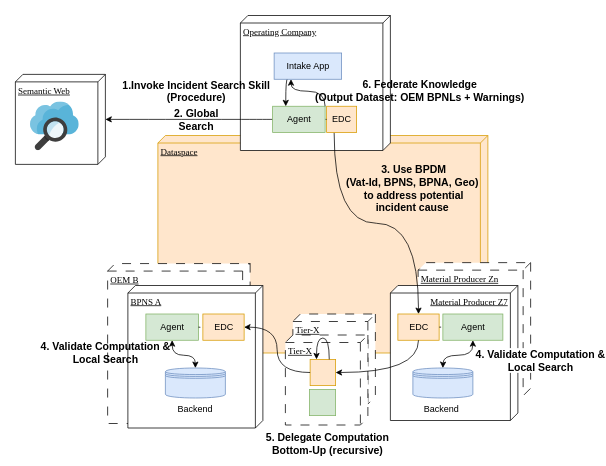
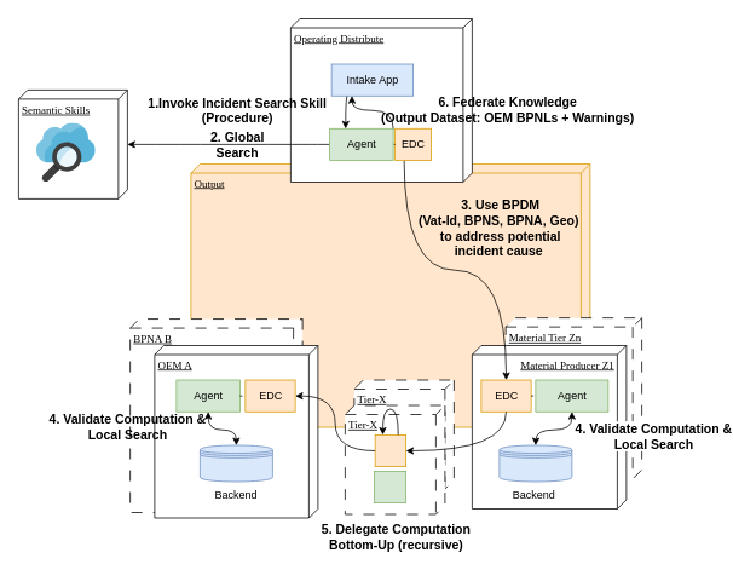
  <mxCell id="0" />
  <mxCell id="1" parent="0" />
  <mxCell id="2" value="2. Distribute/Delegate&lt;br&gt;Sub-Skills" style="edgeStyle=orthogonalEdgeStyle;curved=1;rounded=0;orthogonalLoop=1;jettySize=auto;html=1;exitX=0.25;exitY=1;exitDx=0;exitDy=0;entryX=0.5;entryY=0;entryDx=0;entryDy=0;startArrow=classic;startFill=1;fontSize=14;fontStyle=1;labelBackgroundColor=none;" parent="1" source="16" target="23" edge="1"><mxGeometry x="0.109" y="-47" relative="1" as="geometry"><mxPoint as="offset" /></mxGeometry></mxCell>
- <mxCell id="3" value="Dataspace" style="verticalAlign=top;align=left;spacingTop=8;spacingLeft=2;spacingRight=12;shape=cube;size=10;direction=south;fontStyle=4;html=1;rounded=0;shadow=0;comic=0;labelBackgroundColor=none;strokeWidth=1;fontFamily=Verdana;fontSize=12;fillColor=#ffe6cc;strokeColor=#d79b00;" parent="1" vertex="1"><mxGeometry x="210" y="180" width="440" height="290" as="geometry" /></mxCell>
+ <mxCell id="3" value="Output" style="verticalAlign=top;align=left;spacingTop=8;spacingLeft=2;spacingRight=12;shape=cube;size=10;direction=south;fontStyle=4;html=1;rounded=0;shadow=0;comic=0;labelBackgroundColor=none;strokeWidth=1;fontFamily=Verdana;fontSize=12;fillColor=#ffe6cc;strokeColor=#d79b00;" parent="1" vertex="1"><mxGeometry x="210" y="180" width="440" height="290" as="geometry" /></mxCell>
  <mxCell id="4" value="Tier-X" style="verticalAlign=top;align=left;spacingTop=8;spacingLeft=2;spacingRight=12;shape=cube;size=10;direction=south;fontStyle=4;html=1;rounded=0;shadow=0;comic=0;labelBackgroundColor=none;strokeWidth=1;fontFamily=Verdana;fontSize=12;dashed=1;dashPattern=12 12;" vertex="1" parent="1"><mxGeometry x="390" y="418" width="110" height="120" as="geometry" /></mxCell>
- <mxCell id="5" value="OEM B" style="verticalAlign=top;align=left;spacingTop=8;spacingLeft=2;spacingRight=12;shape=cube;size=10;direction=south;fontStyle=4;html=1;rounded=0;shadow=0;comic=0;labelBackgroundColor=none;strokeWidth=1;fontFamily=Verdana;fontSize=12;dashed=1;dashPattern=12 12;" parent="1" vertex="1"><mxGeometry x="143" y="350.75" width="190" height="213.25" as="geometry" /></mxCell>
- <mxCell id="6" value="Material Producer Zn" style="verticalAlign=top;align=left;spacingTop=8;spacingLeft=2;spacingRight=12;shape=cube;size=10;direction=south;fontStyle=4;html=1;rounded=0;shadow=0;comic=0;labelBackgroundColor=none;strokeWidth=1;fontFamily=Verdana;fontSize=12;dashed=1;dashPattern=12 12;" parent="1" vertex="1"><mxGeometry x="557" y="349.5" width="150" height="177.5" as="geometry" /></mxCell>
- <mxCell id="7" value="Operating Company" style="verticalAlign=top;align=left;spacingTop=8;spacingLeft=2;spacingRight=12;shape=cube;size=10;direction=south;fontStyle=4;html=1;rounded=0;shadow=0;comic=0;labelBackgroundColor=none;strokeWidth=1;fontFamily=Verdana;fontSize=12" parent="1" vertex="1"><mxGeometry x="320" y="20" width="200" height="180" as="geometry" /></mxCell>
- <mxCell id="8" value="Material Producer Z7" style="verticalAlign=top;align=right;spacingTop=8;spacingLeft=2;spacingRight=12;shape=cube;size=10;direction=south;fontStyle=4;html=1;rounded=0;shadow=0;comic=0;labelBackgroundColor=none;strokeWidth=1;fontFamily=Verdana;fontSize=12" parent="1" vertex="1"><mxGeometry x="520" y="380" width="170" height="180" as="geometry" /></mxCell>
- <mxCell id="9" value="BPNS A" style="verticalAlign=top;align=left;spacingTop=8;spacingLeft=2;spacingRight=12;shape=cube;size=10;direction=south;fontStyle=4;html=1;rounded=0;shadow=0;comic=0;labelBackgroundColor=none;strokeWidth=1;fontFamily=Verdana;fontSize=12" parent="1" vertex="1"><mxGeometry x="170" y="380" width="180" height="190" as="geometry" /></mxCell>
+ <mxCell id="5" value="BPNA B" style="verticalAlign=top;align=left;spacingTop=8;spacingLeft=2;spacingRight=12;shape=cube;size=10;direction=south;fontStyle=4;html=1;rounded=0;shadow=0;comic=0;labelBackgroundColor=none;strokeWidth=1;fontFamily=Verdana;fontSize=12;dashed=1;dashPattern=12 12;" parent="1" vertex="1"><mxGeometry x="143" y="350.75" width="190" height="213.25" as="geometry" /></mxCell>
+ <mxCell id="6" value="Material Tier Zn" style="verticalAlign=top;align=left;spacingTop=8;spacingLeft=2;spacingRight=12;shape=cube;size=10;direction=south;fontStyle=4;html=1;rounded=0;shadow=0;comic=0;labelBackgroundColor=none;strokeWidth=1;fontFamily=Verdana;fontSize=12;dashed=1;dashPattern=12 12;" parent="1" vertex="1"><mxGeometry x="557" y="349.5" width="150" height="177.5" as="geometry" /></mxCell>
+ <mxCell id="7" value="Operating Distribute" style="verticalAlign=top;align=left;spacingTop=8;spacingLeft=2;spacingRight=12;shape=cube;size=10;direction=south;fontStyle=4;html=1;rounded=0;shadow=0;comic=0;labelBackgroundColor=none;strokeWidth=1;fontFamily=Verdana;fontSize=12" parent="1" vertex="1"><mxGeometry x="320" y="20" width="200" height="180" as="geometry" /></mxCell>
+ <mxCell id="8" value="Material Producer Z1" style="verticalAlign=top;align=right;spacingTop=8;spacingLeft=2;spacingRight=12;shape=cube;size=10;direction=south;fontStyle=4;html=1;rounded=0;shadow=0;comic=0;labelBackgroundColor=none;strokeWidth=1;fontFamily=Verdana;fontSize=12" parent="1" vertex="1"><mxGeometry x="520" y="380" width="170" height="180" as="geometry" /></mxCell>
+ <mxCell id="9" value="OEM A" style="verticalAlign=top;align=left;spacingTop=8;spacingLeft=2;spacingRight=12;shape=cube;size=10;direction=south;fontStyle=4;html=1;rounded=0;shadow=0;comic=0;labelBackgroundColor=none;strokeWidth=1;fontFamily=Verdana;fontSize=12" parent="1" vertex="1"><mxGeometry x="170" y="380" width="180" height="190" as="geometry" /></mxCell>
  <mxCell id="10" value="" style="shape=datastore;whiteSpace=wrap;html=1;fillColor=#dae8fc;strokeColor=#6c8ebf;" parent="1" vertex="1"><mxGeometry x="220" y="490" width="80" height="40" as="geometry" /></mxCell>
  <mxCell id="11" value="" style="shape=datastore;whiteSpace=wrap;html=1;fillColor=#dae8fc;strokeColor=#6c8ebf;" parent="1" vertex="1"><mxGeometry x="550" y="490" width="80" height="40" as="geometry" /></mxCell>
  <mxCell id="12" value="Backend" style="text;html=1;strokeColor=none;fillColor=none;align=center;verticalAlign=middle;whiteSpace=wrap;rounded=0;" parent="1" vertex="1"><mxGeometry x="230" y="530" width="60" height="30" as="geometry" /></mxCell>
  <mxCell id="13" value="Backend&amp;nbsp;" style="text;html=1;strokeColor=none;fillColor=none;align=center;verticalAlign=middle;whiteSpace=wrap;rounded=0;" parent="1" vertex="1"><mxGeometry x="560" y="530" width="60" height="30" as="geometry" /></mxCell>
  <mxCell id="14" style="edgeStyle=orthogonalEdgeStyle;curved=1;rounded=0;orthogonalLoop=1;jettySize=auto;html=1;exitX=0.25;exitY=1;exitDx=0;exitDy=0;entryX=0.5;entryY=0;entryDx=0;entryDy=0;startArrow=none;startFill=0;" parent="1" source="16" target="26" edge="1"><mxGeometry relative="1" as="geometry" /></mxCell>
  <mxCell id="15" value="&lt;font style=&quot;font-size: 14px;&quot;&gt;&lt;b&gt;3. Use BPDM&lt;br&gt;(Vat-Id, BPNS, BPNA, Geo)&amp;nbsp;&lt;br&gt;to address potential&lt;br&gt;incident cause&amp;nbsp;&lt;/b&gt;&lt;/font&gt;" style="edgeLabel;html=1;align=center;verticalAlign=middle;resizable=0;points=[];labelBackgroundColor=none;" vertex="1" connectable="0" parent="14"><mxGeometry x="-0.069" y="3" relative="1" as="geometry"><mxPoint x="61" y="-44" as="offset" /></mxGeometry></mxCell>
  <mxCell id="16" value="EDC" style="html=1;dropTarget=0;fillColor=#ffe6cc;strokeColor=#d79b00;" parent="1" vertex="1"><mxGeometry x="435" y="141" width="40" height="35" as="geometry" /></mxCell>
  <mxCell id="17" style="edgeStyle=orthogonalEdgeStyle;curved=1;rounded=0;orthogonalLoop=1;jettySize=auto;html=1;exitX=1;exitY=0.5;exitDx=0;exitDy=0;entryX=0;entryY=0.5;entryDx=0;entryDy=0;startArrow=none;startFill=0;endArrow=none;endFill=0;dashed=1;" parent="1" source="20" target="16" edge="1"><mxGeometry relative="1" as="geometry" /></mxCell>
  <mxCell id="18" style="edgeStyle=orthogonalEdgeStyle;rounded=0;orthogonalLoop=1;jettySize=auto;html=1;curved=1;" edge="1" parent="1" source="20" target="38"><mxGeometry relative="1" as="geometry" /></mxCell>
  <mxCell id="19" value="2. Global&lt;br&gt;Search" style="edgeLabel;html=1;align=center;verticalAlign=middle;resizable=0;points=[];fontSize=14;fontStyle=1;labelBackgroundColor=none;" vertex="1" connectable="0" parent="18"><mxGeometry x="0.224" y="5" relative="1" as="geometry"><mxPoint x="33" y="-5" as="offset" /></mxGeometry></mxCell>
  <mxCell id="20" value="Agent" style="html=1;dropTarget=0;fillColor=#d5e8d4;strokeColor=#82b366;" parent="1" vertex="1"><mxGeometry x="363" y="141" width="70" height="35" as="geometry" /></mxCell>
  <mxCell id="21" value="1.Invoke Incident Search Skill&lt;br style=&quot;font-size: 14px;&quot;&gt;(Procedure)" style="edgeStyle=orthogonalEdgeStyle;rounded=0;orthogonalLoop=1;jettySize=auto;html=1;exitX=0.2;exitY=0.971;exitDx=0;exitDy=0;entryX=0.25;entryY=0;entryDx=0;entryDy=0;curved=1;fontSize=14;fontStyle=1;labelBackgroundColor=none;exitPerimeter=0;" parent="1" source="22" target="20" edge="1"><mxGeometry x="0.035" y="-120" relative="1" as="geometry"><mxPoint as="offset" /></mxGeometry></mxCell>
  <mxCell id="22" value="&lt;div&gt;&lt;span style=&quot;background-color: initial;&quot;&gt;Intake App&lt;/span&gt;&lt;br&gt;&lt;/div&gt;" style="html=1;dropTarget=0;fillColor=#dae8fc;strokeColor=#6c8ebf;" parent="1" vertex="1"><mxGeometry x="365" y="70" width="90" height="35" as="geometry" /></mxCell>
  <mxCell id="23" value="EDC" style="html=1;dropTarget=0;fillColor=#ffe6cc;strokeColor=#d79b00;" parent="1" vertex="1"><mxGeometry x="270" y="418" width="55" height="35" as="geometry" /></mxCell>
  <mxCell id="24" value="4. Validate Computation &amp;amp; &lt;br&gt;Local Search" style="edgeStyle=orthogonalEdgeStyle;curved=1;rounded=0;orthogonalLoop=1;jettySize=auto;html=1;exitX=0.5;exitY=1;exitDx=0;exitDy=0;entryX=0.5;entryY=0;entryDx=0;entryDy=0;startArrow=classic;startFill=1;fontSize=14;fontStyle=1;labelBackgroundColor=none;" parent="1" source="25" target="10" edge="1"><mxGeometry x="-0.5" y="-89" relative="1" as="geometry"><mxPoint as="offset" /><mxPoint x="260" y="482.5" as="targetPoint" /></mxGeometry></mxCell>
  <mxCell id="25" value="Agent" style="html=1;dropTarget=0;fillColor=#d5e8d4;strokeColor=#82b366;" parent="1" vertex="1"><mxGeometry x="194" y="418" width="70" height="35" as="geometry" /></mxCell>
  <mxCell id="26" value="EDC" style="html=1;dropTarget=0;fillColor=#ffe6cc;strokeColor=#d79b00;" parent="1" vertex="1"><mxGeometry x="530" y="418" width="55" height="35" as="geometry" /></mxCell>
  <mxCell id="27" value="4. Validate Computation &amp;amp; &lt;br&gt;Local Search" style="edgeStyle=orthogonalEdgeStyle;curved=1;rounded=0;orthogonalLoop=1;jettySize=auto;html=1;exitX=0.5;exitY=1;exitDx=0;exitDy=0;startArrow=classic;startFill=1;fontSize=14;fontStyle=1" parent="1" source="28" edge="1"><mxGeometry x="-0.48" y="90" relative="1" as="geometry"><mxPoint x="590" y="490" as="targetPoint" /><mxPoint x="90" y="-83" as="offset" /></mxGeometry></mxCell>
  <mxCell id="28" value="Agent" style="html=1;dropTarget=0;fillColor=#d5e8d4;strokeColor=#82b366;" parent="1" vertex="1"><mxGeometry x="590" y="418" width="80" height="35" as="geometry" /></mxCell>
  <mxCell id="29" value="" style="endArrow=none;startArrow=none;html=1;rounded=0;curved=1;entryX=0;entryY=0.5;entryDx=0;entryDy=0;exitX=1;exitY=0.5;exitDx=0;exitDy=0;startFill=0;endFill=0;dashed=1;" parent="1" source="26" target="28" edge="1"><mxGeometry width="50" height="50" relative="1" as="geometry"><mxPoint x="490" y="490" as="sourcePoint" /><mxPoint x="540" y="440" as="targetPoint" /></mxGeometry></mxCell>
  <mxCell id="30" value="" style="endArrow=none;startArrow=none;html=1;rounded=0;curved=1;exitX=1;exitY=0.5;exitDx=0;exitDy=0;endFill=0;startFill=0;dashed=1;" parent="1" source="25" edge="1"><mxGeometry width="50" height="50" relative="1" as="geometry"><mxPoint x="260" y="480" as="sourcePoint" /><mxPoint x="270" y="436" as="targetPoint" /></mxGeometry></mxCell>
  <mxCell id="31" value="6. Federate Knowledge&lt;br&gt;(Output Dataset: OEM BPNLs + Warnings)" style="edgeStyle=orthogonalEdgeStyle;curved=1;rounded=0;orthogonalLoop=1;jettySize=auto;html=1;exitX=1;exitY=0;exitDx=0;exitDy=0;labelBackgroundColor=none;fontSize=14;startArrow=none;startFill=0;endArrow=classic;endFill=1;fontStyle=1;entryX=0.25;entryY=1;entryDx=0;entryDy=0;fontColor=#000000;fontFamily=Helvetica;" parent="1" source="20" target="22" edge="1"><mxGeometry x="-0.477" y="-127" relative="1" as="geometry"><mxPoint x="400" y="110" as="targetPoint" /><mxPoint x="127" y="126" as="offset" /></mxGeometry></mxCell>
  <mxCell id="32" value="Tier-X" style="verticalAlign=top;align=left;spacingTop=8;spacingLeft=2;spacingRight=12;shape=cube;size=10;direction=south;fontStyle=4;html=1;rounded=0;shadow=0;comic=0;labelBackgroundColor=none;strokeWidth=1;fontFamily=Verdana;fontSize=12;dashed=1;dashPattern=12 12;" parent="1" vertex="1"><mxGeometry x="380" y="446" width="110" height="120" as="geometry" /></mxCell>
  <mxCell id="33" style="edgeStyle=orthogonalEdgeStyle;rounded=0;orthogonalLoop=1;jettySize=auto;html=1;curved=1;startArrow=classic;startFill=1;endArrow=none;endFill=0;" parent="1" source="35" target="26" edge="1"><mxGeometry relative="1" as="geometry" /></mxCell>
  <mxCell id="34" value="&lt;b style=&quot;font-size: 14px;&quot;&gt;5. Delegate Computation&lt;br&gt;Bottom-Up (recursive)&lt;/b&gt;" style="edgeLabel;html=1;align=center;verticalAlign=middle;resizable=0;points=[];" parent="33" vertex="1" connectable="0"><mxGeometry x="-0.396" y="4" relative="1" as="geometry"><mxPoint x="-58" y="98" as="offset" /></mxGeometry></mxCell>
  <mxCell id="35" value="" style="html=1;dropTarget=0;fillColor=#ffe6cc;strokeColor=#d79b00;" parent="1" vertex="1"><mxGeometry x="413" y="478.5" width="34" height="35" as="geometry" /></mxCell>
  <mxCell id="36" value="" style="html=1;dropTarget=0;fillColor=#d5e8d4;strokeColor=#82b366;" parent="1" vertex="1"><mxGeometry x="412" y="518.5" width="35" height="35" as="geometry" /></mxCell>
  <mxCell id="37" value="&lt;b style=&quot;font-size: 14px;&quot;&gt;&lt;br&gt;&lt;/b&gt;" style="edgeStyle=orthogonalEdgeStyle;rounded=0;orthogonalLoop=1;jettySize=auto;html=1;entryX=0;entryY=0.5;entryDx=0;entryDy=0;curved=1;fontSize=14;startArrow=classic;startFill=1;endArrow=none;endFill=0;" parent="1" source="23" target="35" edge="1"><mxGeometry x="0.407" y="-116" relative="1" as="geometry"><mxPoint x="97" y="115" as="offset" /></mxGeometry></mxCell>
- <mxCell id="38" value="Semantic Web" style="verticalAlign=top;align=left;spacingTop=8;spacingLeft=2;spacingRight=12;shape=cube;size=10;direction=south;fontStyle=4;html=1;rounded=0;shadow=0;comic=0;labelBackgroundColor=none;strokeWidth=1;fontFamily=Verdana;fontSize=12" vertex="1" parent="1"><mxGeometry x="20" y="98.5" width="120" height="120" as="geometry" /></mxCell>
+ <mxCell id="38" value="Semantic Skills" style="verticalAlign=top;align=left;spacingTop=8;spacingLeft=2;spacingRight=12;shape=cube;size=10;direction=south;fontStyle=4;html=1;rounded=0;shadow=0;comic=0;labelBackgroundColor=none;strokeWidth=1;fontFamily=Verdana;fontSize=12" vertex="1" parent="1"><mxGeometry x="20" y="98.5" width="120" height="120" as="geometry" /></mxCell>
  <mxCell id="39" style="edgeStyle=orthogonalEdgeStyle;rounded=0;orthogonalLoop=1;jettySize=auto;html=1;exitX=0.75;exitY=0;exitDx=0;exitDy=0;entryX=0.25;entryY=0;entryDx=0;entryDy=0;curved=1;" edge="1" parent="1" source="35" target="35"><mxGeometry relative="1" as="geometry"><Array as="points"><mxPoint x="439" y="450" /><mxPoint x="422" y="450" /></Array></mxGeometry></mxCell>
  <mxCell id="40" value="" style="image;sketch=0;aspect=fixed;html=1;points=[];align=center;fontSize=12;image=img/lib/mscae/Search.svg;" vertex="1" parent="1"><mxGeometry x="40" y="135" width="65" height="65" as="geometry" /></mxCell>
